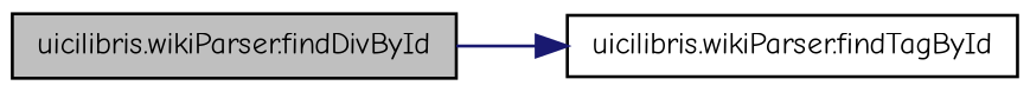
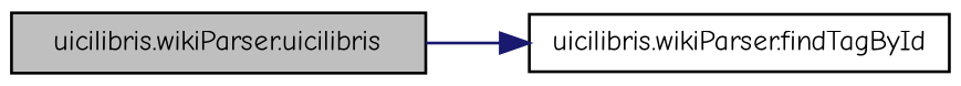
  digraph {
    rankdir=LR
    fontname="Comic Neue"
    node [color=black fontname="Comic Neue" fontsize=10 shape=record style=filled]
-   n1 [fillcolor=grey75 fontcolor=black height=0.2 label="uicilibris.wikiParser.findDivById" width=0.4]
+   n1 [fillcolor=grey75 fontcolor=black height=0.2 label="uicilibris.wikiParser.uicilibris" width=0.4]
    n2 [fillcolor=white height=0.2 label="uicilibris.wikiParser.findTagById" width=0.4]
    n1 -> n2 [color=midnightblue fontname="Comic Neue" fontsize=10 labelfontname=FreeSans labelfontsize=10 style=solid]
  }
